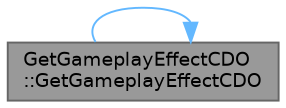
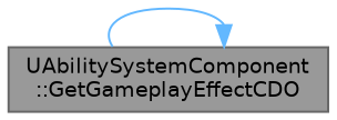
  digraph {
    rankdir=LR
-   n1 [color=gray40 fillcolor=grey60 fontcolor=black fontname=Helvetica fontsize=10 height=0.2 label="GetGameplayEffectCDO\l::GetGameplayEffectCDO" shape=box style=filled width=0.4]
+   n1 [color=gray40 fillcolor=grey60 fontcolor=black fontname=Helvetica fontsize=10 height=0.2 label="UAbilitySystemComponent\l::GetGameplayEffectCDO" shape=box style=filled width=0.4]
    n1 -> n1 [color=steelblue1 fontname=Helvetica fontsize=10 labelfontname=Helvetica labelfontsize=10 style=solid]
  }
